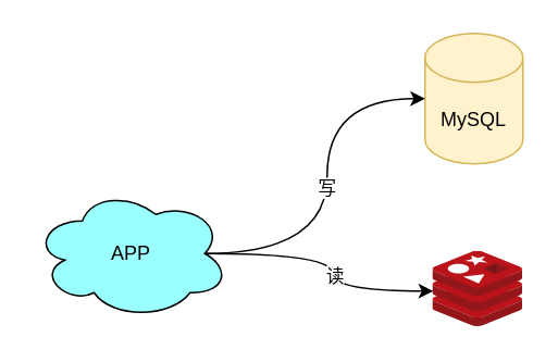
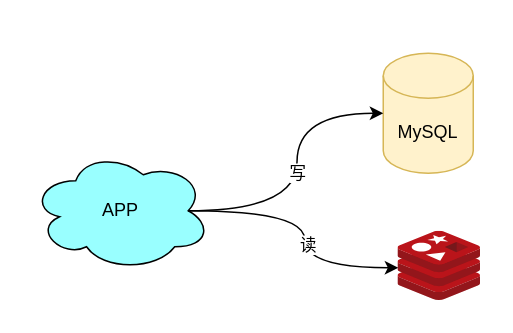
  <mxCell id="0" />
  <mxCell id="1" parent="0" />
- <mxCell id="2" value="APP" style="ellipse;shape=cloud;whiteSpace=wrap;html=1;fillColor=#99FFFF;" vertex="1" parent="1"><mxGeometry x="20" y="115" width="120" height="80" as="geometry" /></mxCell>
- <mxCell id="3" value="MySQL" style="shape=cylinder3;whiteSpace=wrap;html=1;boundedLbl=1;backgroundOutline=1;size=15;fillColor=#fff2cc;strokeColor=#d6b656;" vertex="1" parent="1"><mxGeometry x="260" y="20" width="60" height="80" as="geometry" /></mxCell>
+ <mxCell id="2" value="APP" style="ellipse;shape=cloud;whiteSpace=wrap;html=1;fillColor=#99FFFF;" vertex="1" parent="1"><mxGeometry x="20" y="100" width="120" height="80" as="geometry" /></mxCell>
+ <mxCell id="3" value="MySQL" style="shape=cylinder3;whiteSpace=wrap;html=1;boundedLbl=1;backgroundOutline=1;size=15;fillColor=#fff2cc;strokeColor=#d6b656;" vertex="1" parent="1"><mxGeometry x="255" y="35" width="60" height="80" as="geometry" /></mxCell>
  <mxCell id="4" value="&lt;font color=&quot;#000000&quot;&gt;写&lt;/font&gt;" style="endArrow=classic;html=1;rounded=0;fontColor=#99FFFF;exitX=0.875;exitY=0.5;exitDx=0;exitDy=0;exitPerimeter=0;entryX=0;entryY=0.5;entryDx=0;entryDy=0;entryPerimeter=0;edgeStyle=orthogonalEdgeStyle;curved=1;" edge="1" parent="1" source="2" target="3"><mxGeometry width="50" height="50" relative="1" as="geometry"><mxPoint x="350" y="340" as="sourcePoint" /><mxPoint x="400" y="290" as="targetPoint" /></mxGeometry></mxCell>
  <mxCell id="5" value="" style="sketch=0;aspect=fixed;html=1;points=[];align=center;image;fontSize=12;image=img/lib/mscae/Cache_Redis_Product.svg;" vertex="1" parent="1"><mxGeometry x="265" y="153.8" width="55" height="46.2" as="geometry" /></mxCell>
  <mxCell id="6" value="" style="endArrow=classic;html=1;rounded=0;curved=1;exitX=0.875;exitY=0.5;exitDx=0;exitDy=0;exitPerimeter=0;entryX=0;entryY=0.524;entryDx=0;entryDy=0;entryPerimeter=0;edgeStyle=orthogonalEdgeStyle;" edge="1" parent="1" source="2" target="5"><mxGeometry width="50" height="50" relative="1" as="geometry"><mxPoint x="130" y="430" as="sourcePoint" /><mxPoint x="250" y="130" as="targetPoint" /></mxGeometry></mxCell>
  <mxCell id="7" value="读" style="edgeLabel;html=1;align=center;verticalAlign=middle;resizable=0;points=[];" vertex="1" connectable="0" parent="6"><mxGeometry x="0.107" y="2" relative="1" as="geometry"><mxPoint y="1" as="offset" /></mxGeometry></mxCell>
